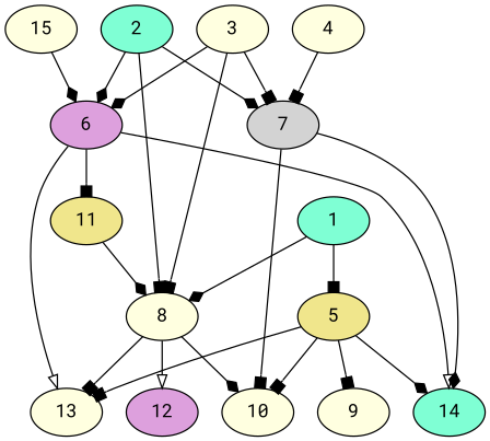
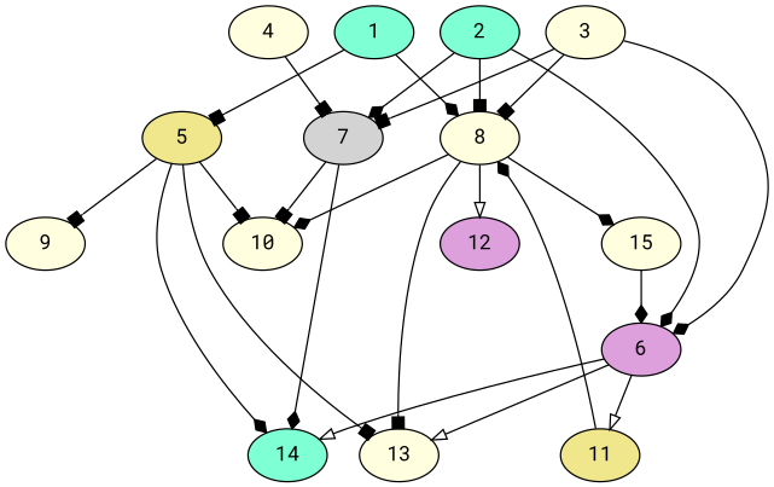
  digraph {
    fontname="Roboto Mono"
    node [alpha=0.18 fillcolor=lightyellow fontname="Roboto Mono" style=filled]
    edge [arrowhead=box fontname="Roboto Mono"]
    1 [expect_size=7419904 fillcolor=aquamarine]
    5 [expect_size=45154304 fillcolor=khaki]
    8 [alpha=0.12 expect_size=51682304]
    9 [alpha=0.10 expect_size=30154752]
    10 [alpha=0.10 expect_size=26342400]
    13 [alpha=0.04 expect_size=34442240]
    14 [alpha=0.19 expect_size=37504000 fillcolor=aquamarine]
    15 [alpha=0.02 expect_size=48296960]
    12 [alpha=0.04 expect_size=16045056 fillcolor=plum]
    11 [alpha=0.09 expect_size=20848640 fillcolor=khaki]
    6 [alpha=0.07 expect_size=34521088 fillcolor=plum]
    2 [alpha=0.08 expect_size=31332352 fillcolor=aquamarine]
    7 [alpha=0.14 expect_size=21853184 fillcolor=lightgrey]
    3 [alpha=0.01 expect_size=29152256]
    4 [alpha=0.05 expect_size=31859712]
    1 -> 5
    1 -> 8 [arrowhead=diamond]
    5 -> 9
    5 -> 10
    5 -> 13
    5 -> 14 [arrowhead=diamond]
    8 -> 10 [arrowhead=diamond]
    8 -> 13
+   8 -> 15 [arrowhead=diamond]
    8 -> 12 [arrowhead=onormal]
    15 -> 6 [arrowhead=diamond]
    11 -> 8 [arrowhead=diamond]
    6 -> 13 [arrowhead=onormal]
    6 -> 14 [arrowhead=onormal]
-   6 -> 11
+   6 -> 11 [arrowhead=onormal]
    2 -> 8
    2 -> 6 [arrowhead=diamond]
    2 -> 7 [arrowhead=diamond]
    7 -> 10
    7 -> 14 [arrowhead=diamond]
    3 -> 8
    3 -> 6 [arrowhead=diamond]
    3 -> 7
    4 -> 7
  }
